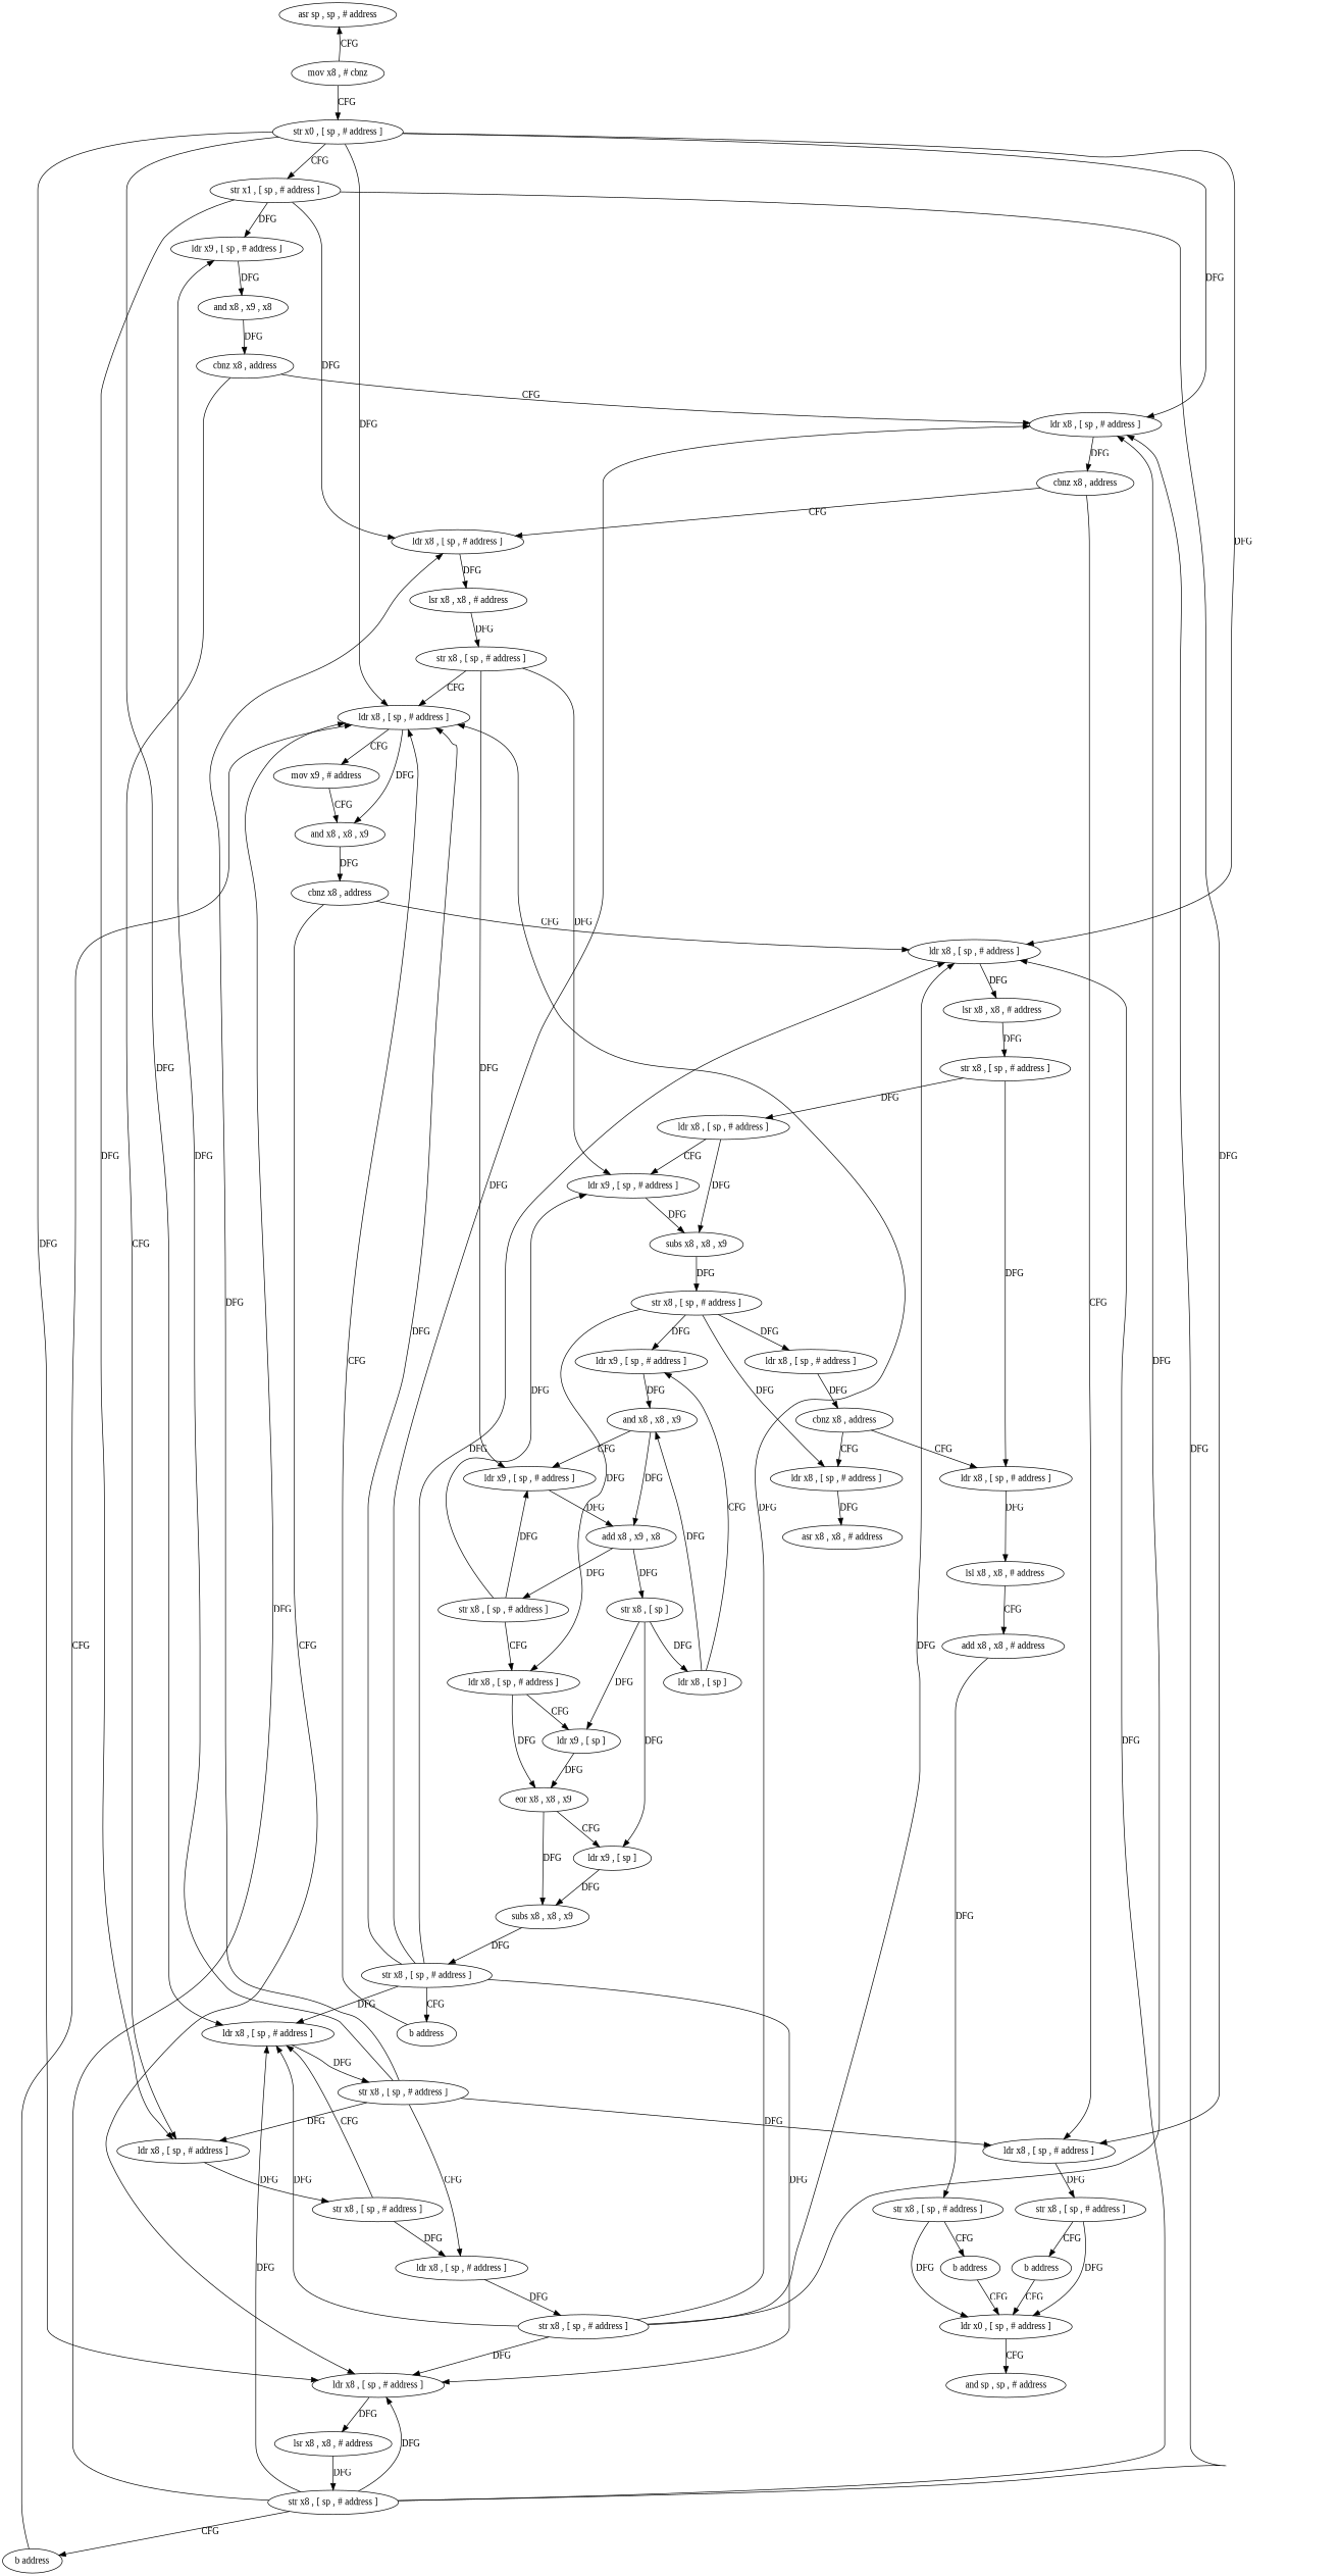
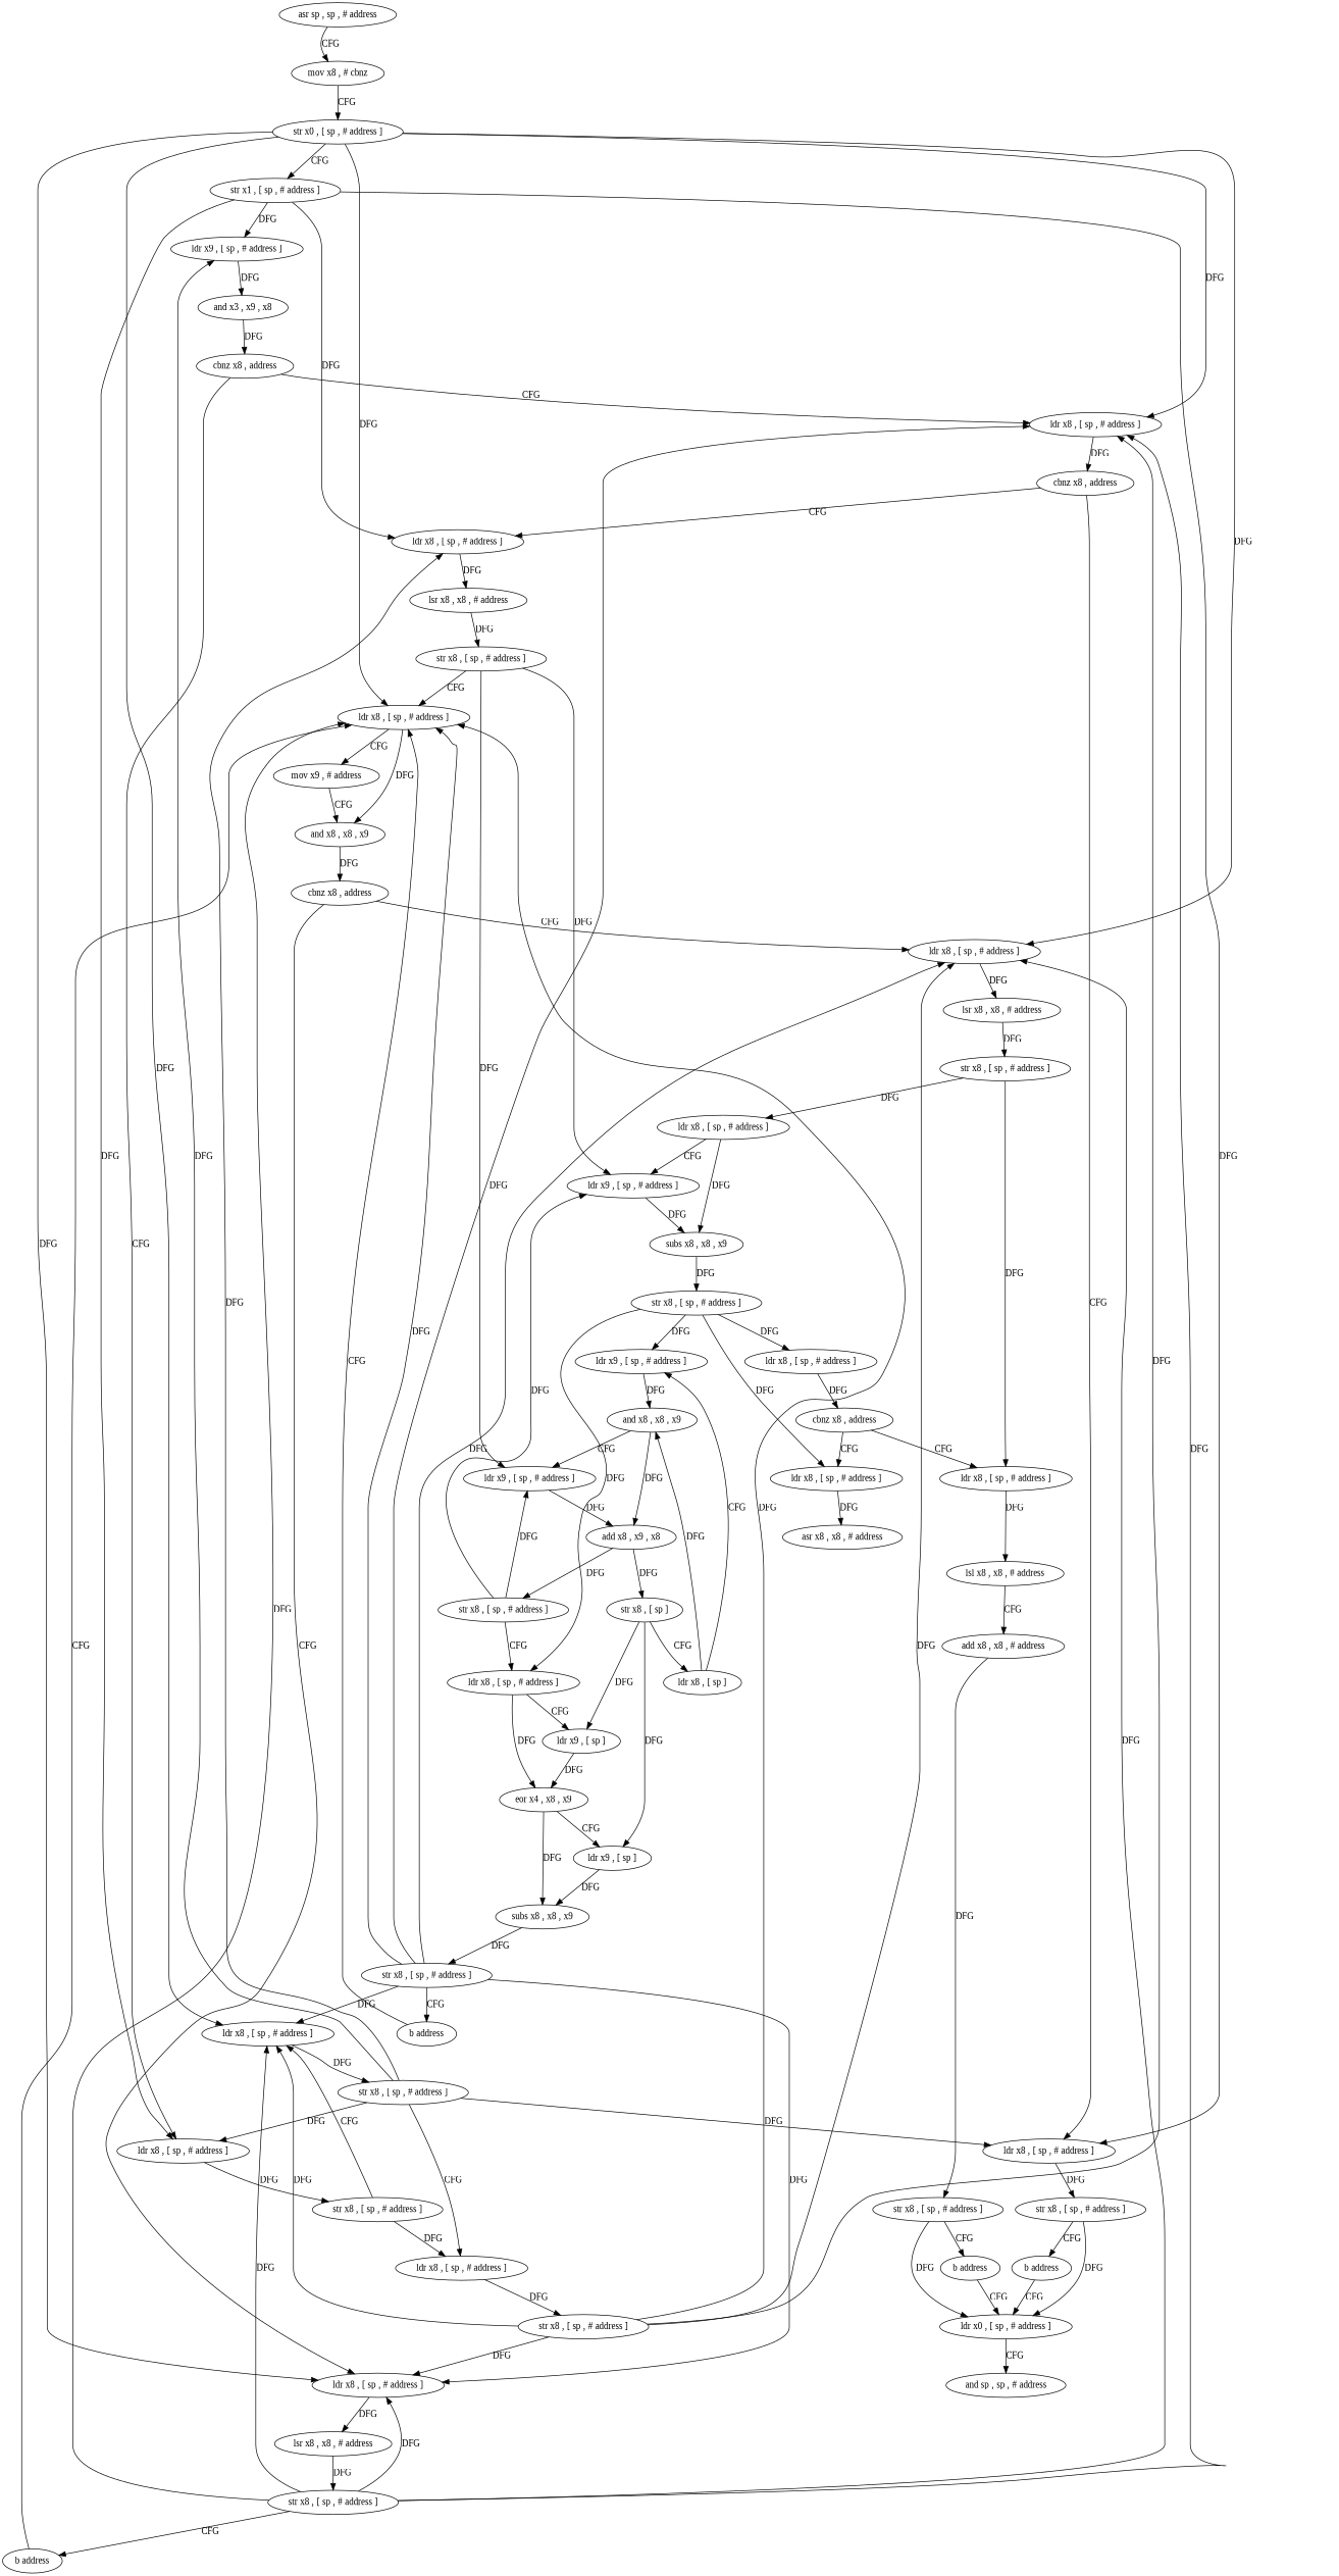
  digraph {
    fontname="Liberation Serif"
    node [fontname="Liberation Serif"]
    edge [fontname="Liberation Serif"]
    n1 [label="asr sp , sp , # address"]
    n2 [label="mov x8 , # cbnz"]
    n3 [label="str x0 , [ sp , # address ]"]
    n4 [label="str x1 , [ sp , # address ]"]
    n5 [label="ldr x8 , [ sp , # address ]"]
    n6 [label="ldr x8 , [ sp , # address ]"]
    n7 [label="ldr x8 , [ sp , # address ]"]
    n8 [label="ldr x8 , [ sp , # address ]"]
    n9 [label="ldr x8 , [ sp , # address ]"]
    n10 [label="ldr x9 , [ sp , # address ]"]
    n11 [label="ldr x8 , [ sp , # address ]"]
    n12 [label="ldr x8 , [ sp , # address ]"]
    n13 [label="ldr x8 , [ sp , # address ]"]
    n14 [label="cbnz x8 , address"]
    n15 [label="str x8 , [ sp , # address ]"]
    n16 [label="mov x9 , # address"]
    n17 [label="and x8 , x8 , x9"]
    n18 [label="lsr x8 , x8 , # address"]
    n19 [label="lsr x8 , x8 , # address"]
-   n20 [label="and x8 , x9 , x8"]
+   n20 [label="and x3 , x9 , x8"]
    n21 [label="str x8 , [ sp , # address ]"]
    n22 [label="lsr x8 , x8 , # address"]
    n23 [label="str x8 , [ sp , # address ]"]
    n24 [label="cbnz x8 , address"]
    n25 [label="ldr x8 , [ sp , # address ]"]
    n26 [label="str x8 , [ sp , # address ]"]
    n27 [label="b address"]
    n28 [label="ldr x0 , [ sp , # address ]"]
    n29 [label="str x8 , [ sp , # address ]"]
    n30 [label="ldr x9 , [ sp , # address ]"]
    n31 [label="ldr x9 , [ sp , # address ]"]
    n32 [label="subs x8 , x8 , x9"]
    n33 [label="add x8 , x9 , x8"]
    n34 [label="cbnz x8 , address"]
    n35 [label="and sp , sp , # address"]
    n36 [label="str x8 , [ sp , # address ]"]
    n37 [label="ldr x8 , [ sp , # address ]"]
    n38 [label="ldr x8 , [ sp , # address ]"]
    n39 [label="lsl x8 , x8 , # address"]
    n40 [label="str x8 , [ sp , # address ]"]
    n41 [label="ldr x8 , [ sp , # address ]"]
    n42 [label="ldr x8 , [ sp , # address ]"]
    n43 [label="ldr x9 , [ sp , # address ]"]
    n44 [label="ldr x8 , [ sp , # address ]"]
    n45 [label="cbnz x8 , address"]
    n46 [label="asr x8 , x8 , # address"]
    n47 [label="and x8 , x8 , x9"]
    n48 [label="ldr x9 , [ sp ]"]
-   n49 [label="eor x8 , x8 , x9"]
+   n49 [label="eor x4 , x8 , x9"]
    n50 [label="add x8 , x8 , # address"]
    n51 [label="str x8 , [ sp , # address ]"]
    n52 [label="b address"]
    n53 [label="str x8 , [ sp ]"]
    n54 [label="ldr x8 , [ sp ]"]
    n55 [label="ldr x9 , [ sp ]"]
    n56 [label="subs x8 , x8 , x9"]
    n57 [label="str x8 , [ sp , # address ]"]
    n58 [label="str x8 , [ sp , # address ]"]
    n59 [label="b address"]
    n60 [label="str x8 , [ sp , # address ]"]
    n61 [label="b address"]
-   n2 -> n1 [label=CFG]
+   n1 -> n2 [label=CFG]
    n2 -> n3 [label=CFG]
    n3 -> n4 [label=CFG]
    n3 -> n5 [label=DFG]
    n3 -> n6 [label=DFG]
    n3 -> n7 [label=DFG]
    n3 -> n8 [label=DFG]
    n3 -> n9 [label=DFG]
    n4 -> n10 [label=DFG]
    n4 -> n11 [label=DFG]
    n4 -> n12 [label=DFG]
    n4 -> n13 [label=DFG]
    n5 -> n14 [label=DFG]
    n6 -> n15 [label=DFG]
    n7 -> n16 [label=CFG]
    n7 -> n17 [label=DFG]
    n8 -> n18 [label=DFG]
    n9 -> n19 [label=DFG]
    n10 -> n20 [label=DFG]
    n11 -> n21 [label=DFG]
    n12 -> n22 [label=DFG]
    n13 -> n23 [label=DFG]
    n14 -> n12 [label=CFG]
    n14 -> n13 [label=CFG]
    n15 -> n10 [label=DFG]
    n15 -> n11 [label=DFG]
    n15 -> n12 [label=DFG]
    n15 -> n13 [label=DFG]
    n15 -> n25 [label=CFG]
    n16 -> n17 [label=CFG]
    n17 -> n34 [label=DFG]
    n18 -> n36 [label=DFG]
    n19 -> n51 [label=DFG]
    n20 -> n24 [label=DFG]
    n21 -> n6 [label=CFG]
    n21 -> n25 [label=DFG]
    n22 -> n26 [label=DFG]
    n23 -> n27 [label=CFG]
    n23 -> n28 [label=DFG]
    n24 -> n5 [label=CFG]
    n24 -> n11 [label=CFG]
    n25 -> n29 [label=DFG]
    n26 -> n7 [label=CFG]
    n26 -> n30 [label=DFG]
    n26 -> n31 [label=DFG]
    n27 -> n28 [label=CFG]
    n28 -> n35 [label=CFG]
    n29 -> n5 [label=DFG]
    n29 -> n6 [label=DFG]
    n29 -> n7 [label=DFG]
    n29 -> n8 [label=DFG]
    n29 -> n9 [label=DFG]
    n30 -> n32 [label=DFG]
    n31 -> n33 [label=DFG]
    n32 -> n40 [label=DFG]
    n33 -> n53 [label=DFG]
    n33 -> n57 [label=DFG]
    n34 -> n8 [label=CFG]
    n34 -> n9 [label=CFG]
    n36 -> n37 [label=DFG]
    n36 -> n38 [label=DFG]
    n37 -> n30 [label=CFG]
    n37 -> n32 [label=DFG]
    n38 -> n39 [label=DFG]
    n39 -> n50 [label=CFG]
    n40 -> n41 [label=DFG]
    n40 -> n42 [label=DFG]
    n40 -> n43 [label=DFG]
    n40 -> n44 [label=DFG]
    n41 -> n45 [label=DFG]
    n42 -> n46 [label=DFG]
    n43 -> n47 [label=DFG]
    n44 -> n48 [label=CFG]
    n44 -> n49 [label=DFG]
    n45 -> n38 [label=CFG]
    n45 -> n42 [label=CFG]
    n47 -> n31 [label=CFG]
    n47 -> n33 [label=DFG]
    n48 -> n49 [label=DFG]
    n49 -> n55 [label=CFG]
    n49 -> n56 [label=DFG]
    n50 -> n60 [label=DFG]
    n51 -> n5 [label=DFG]
    n51 -> n6 [label=DFG]
    n51 -> n7 [label=DFG]
    n51 -> n8 [label=DFG]
    n51 -> n9 [label=DFG]
    n51 -> n52 [label=CFG]
    n52 -> n7 [label=CFG]
    n53 -> n48 [label=DFG]
-   n53 -> n54 [label=DFG]
+   n53 -> n54 [label=CFG]
    n53 -> n55 [label=DFG]
    n54 -> n43 [label=CFG]
    n54 -> n47 [label=DFG]
    n55 -> n56 [label=DFG]
    n56 -> n58 [label=DFG]
    n57 -> n30 [label=DFG]
    n57 -> n31 [label=DFG]
    n57 -> n44 [label=CFG]
    n58 -> n5 [label=DFG]
    n58 -> n6 [label=DFG]
    n58 -> n7 [label=DFG]
    n58 -> n8 [label=DFG]
    n58 -> n9 [label=DFG]
    n58 -> n59 [label=CFG]
    n59 -> n7 [label=CFG]
    n60 -> n28 [label=DFG]
    n60 -> n61 [label=CFG]
    n61 -> n28 [label=CFG]
  }
